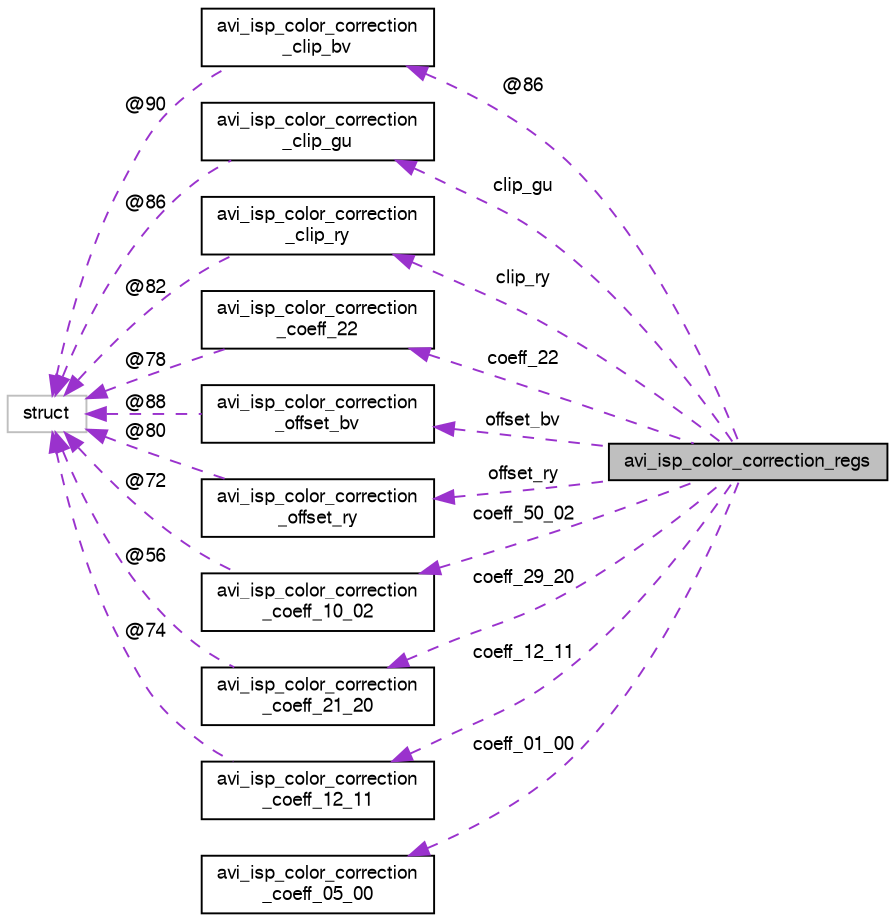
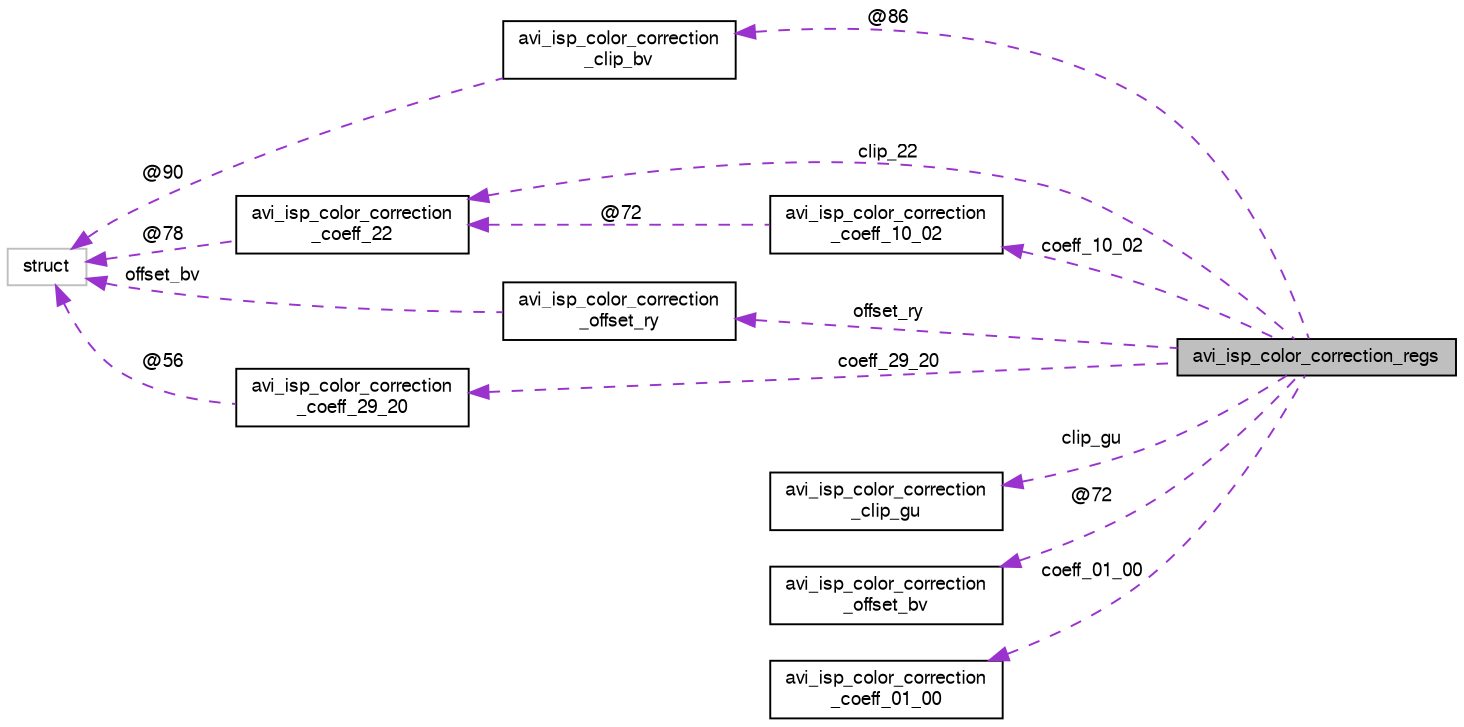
  digraph {
    rankdir=LR
    node [color=black fillcolor=white fontname=FreeSans fontsize=10 shape=record style=filled]
    edge [color=darkorchid3 dir=back fontname=FreeSans fontsize=10 labelfontname=FreeSans labelfontsize=10 style=dashed]
    n1 [fillcolor=grey75 fontcolor=black height=0.2 label=avi_isp_color_correction_regs width=0.4]
    n2 [height=0.2 label="avi_isp_color_correction\l_clip_bv" width=0.4]
    n3 [color=grey75 height=0.2 label=struct width=0.4]
    n4 [height=0.2 label="avi_isp_color_correction\l_clip_gu" width=0.4]
-   n5 [height=0.2 label="avi_isp_color_correction\l_clip_ry" width=0.4]
    n6 [height=0.2 label="avi_isp_color_correction\l_coeff_22" width=0.4]
    n7 [height=0.2 label="avi_isp_color_correction\l_offset_bv" width=0.4]
    n8 [height=0.2 label="avi_isp_color_correction\l_offset_ry" width=0.4]
    n9 [height=0.2 label="avi_isp_color_correction\l_coeff_10_02" width=0.4]
-   n10 [height=0.2 label="avi_isp_color_correction\l_coeff_21_20" width=0.4]
-   n11 [height=0.2 label="avi_isp_color_correction\l_coeff_12_11" width=0.4]
-   n12 [height=0.2 label="avi_isp_color_correction\l_coeff_05_00" width=0.4]
+   n10 [height=0.2 label="avi_isp_color_correction\l_coeff_29_20" width=0.4]
+   n12 [height=0.2 label="avi_isp_color_correction\l_coeff_01_00" width=0.4]
    n2 -> n1 [label=" @86"]
    n3 -> n2 [label=" @90"]
-   n3 -> n4 [label=" @86"]
-   n3 -> n5 [label=" @82"]
    n3 -> n6 [label=" @78"]
-   n3 -> n7 [label=" @88"]
-   n3 -> n8 [label=" @80"]
-   n3 -> n9 [label=" @72"]
+   n3 -> n8 [label=" offset_bv"]
+   n6 -> n9 [label=" @72"]
    n3 -> n10 [label=" @56"]
-   n3 -> n11 [label=" @74"]
    n4 -> n1 [label=" clip_gu"]
-   n5 -> n1 [label=" clip_ry"]
-   n6 -> n1 [label=" coeff_22"]
-   n7 -> n1 [label=" offset_bv"]
+   n6 -> n1 [label=" clip_22"]
+   n7 -> n1 [label=" @72"]
    n8 -> n1 [label=" offset_ry"]
-   n9 -> n1 [label=" coeff_50_02"]
+   n9 -> n1 [label=" coeff_10_02"]
    n10 -> n1 [label=" coeff_29_20"]
-   n11 -> n1 [label=" coeff_12_11"]
    n12 -> n1 [label=" coeff_01_00"]
  }
